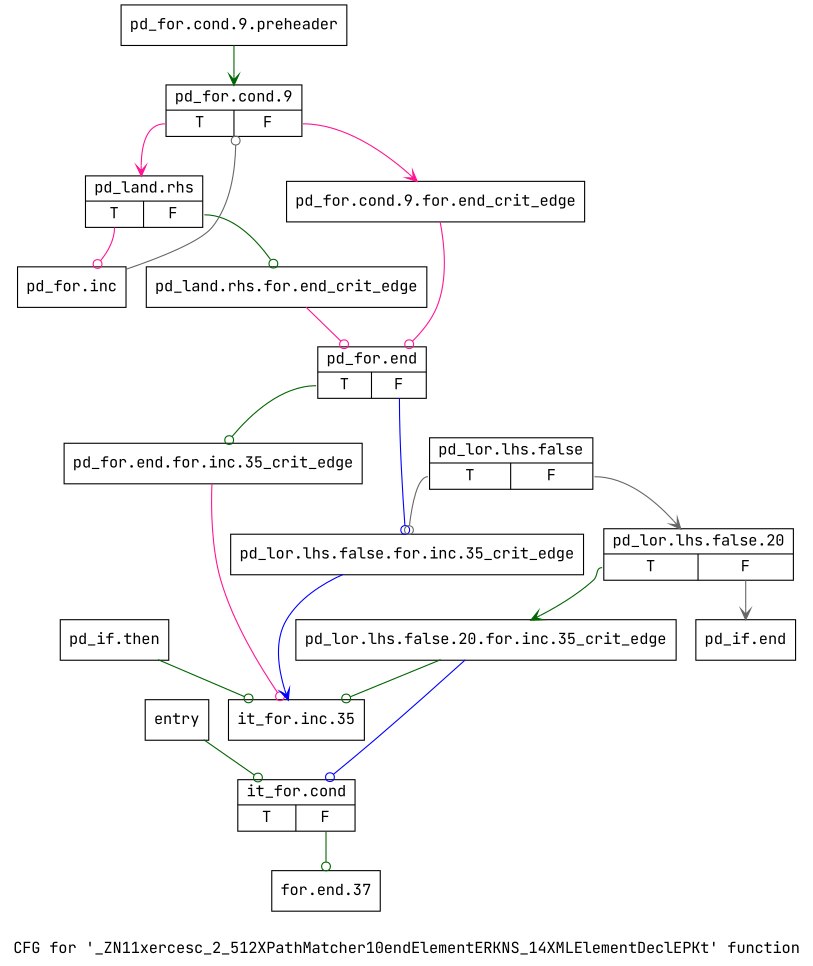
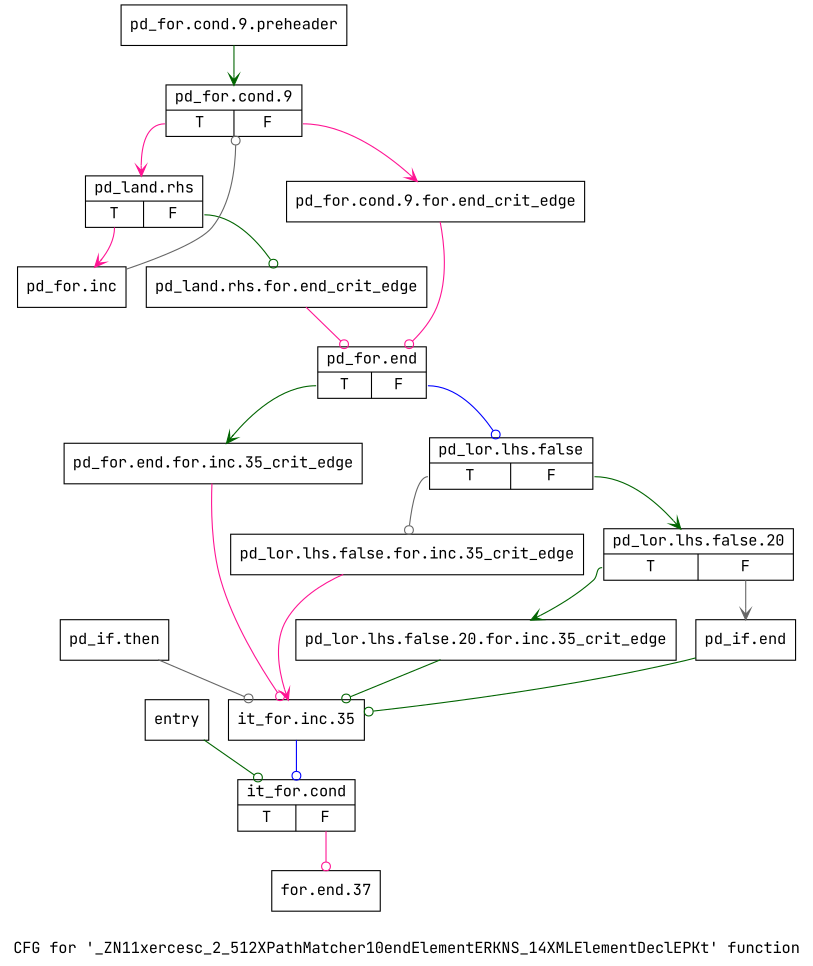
  digraph {
    fontname="JetBrains Mono"
    label="CFG for '_ZN11xercesc_2_512XPathMatcher10endElementERKNS_14XMLElementDeclEPKt' function"
    node [fontname="JetBrains Mono" shape=record]
    edge [arrowhead=odot color=darkgreen fontname="JetBrains Mono"]
    n1 [label="{entry}"]
    n2 [label="{it_for.cond|{<s0>T|<s1>F}}"]
    n3 [label="{for.end.37}"]
    n4 [label="{pd_if.then}"]
    n5 [label="{it_for.inc.35}"]
    n6 [label="{pd_for.cond.9.preheader}"]
    n7 [label="{pd_for.cond.9|{<s0>T|<s1>F}}"]
    n8 [label="{pd_land.rhs|{<s0>T|<s1>F}}"]
    n9 [label="{pd_for.cond.9.for.end_crit_edge}"]
    n10 [label="{pd_for.inc}"]
    n11 [label="{pd_land.rhs.for.end_crit_edge}"]
    n12 [label="{pd_for.end|{<s0>T|<s1>F}}"]
    n13 [label="{pd_for.end.for.inc.35_crit_edge}"]
    n14 [label="{pd_lor.lhs.false|{<s0>T|<s1>F}}"]
    n15 [label="{pd_lor.lhs.false.for.inc.35_crit_edge}"]
    n16 [label="{pd_lor.lhs.false.20|{<s0>T|<s1>F}}"]
    n17 [label="{pd_lor.lhs.false.20.for.inc.35_crit_edge}"]
    n18 [label="{pd_if.end}"]
    n1 -> n2
-   n2 -> n3 [tailport=s1]
-   n4 -> n5
-   n17 -> n2 [color=blue]
+   n2 -> n3 [color=deeppink tailport=s1]
+   n4 -> n5 [color=gray40]
+   n5 -> n2 [color=blue]
    n6 -> n7 [arrowhead=vee]
    n7 -> n8 [arrowhead=vee color=deeppink tailport=s0]
    n7 -> n9 [arrowhead=vee color=deeppink tailport=s1]
-   n8 -> n10 [color=deeppink tailport=s0]
+   n8 -> n10 [arrowhead=vee color=deeppink tailport=s0]
    n8 -> n11 [tailport=s1]
    n9 -> n12 [color=deeppink]
    n10 -> n7 [color=gray40]
    n11 -> n12 [color=deeppink]
-   n12 -> n13 [tailport=s0]
-   n12 -> n15 [color=blue tailport=s1]
+   n12 -> n13 [arrowhead=vee tailport=s0]
+   n12 -> n14 [color=blue tailport=s1]
    n13 -> n5 [color=deeppink]
    n14 -> n15 [color=gray40 tailport=s0]
-   n14 -> n16 [arrowhead=vee color=gray40 tailport=s1]
-   n15 -> n5 [arrowhead=vee color=blue]
+   n14 -> n16 [arrowhead=vee tailport=s1]
+   n15 -> n5 [arrowhead=vee color=deeppink]
    n16 -> n17 [arrowhead=vee tailport=s0]
    n16 -> n18 [arrowhead=vee color=gray40 tailport=s1]
    n17 -> n5
+   n18 -> n5
  }
